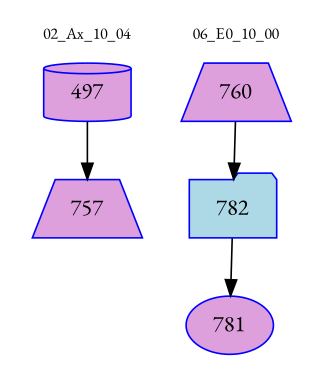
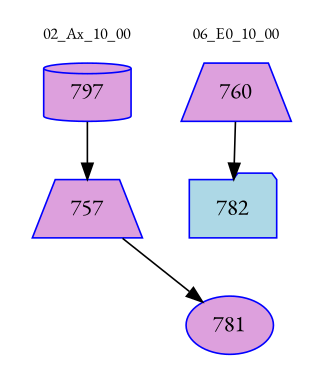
  digraph {
    fontname="EB Garamond"
    node [color=blue fillcolor=plum fontname="EB Garamond" shape=trapezium style=filled]
    edge [color=black fontname="EB Garamond"]
-   n1 [label=497 shape=cylinder]
+   n1 [label=797 shape=cylinder]
    n2 [label=757]
    n3 [label=760]
    n4 [fillcolor=lightblue label=782 shape=folder]
    n5 [label=781 shape=ellipse]
    subgraph cluster_1 {
      color=white
      fontsize=10
-     label="02_Ax_10_04"
+     label="02_Ax_10_00"
      n1
      n2
    }
    subgraph cluster_2 {
      color=white
      fontsize=10
      label="06_E0_10_00"
      n3
      n4
      n5
    }
    n1 -> n2
    n3 -> n4
-   n4 -> n5
+   n2 -> n5
  }
